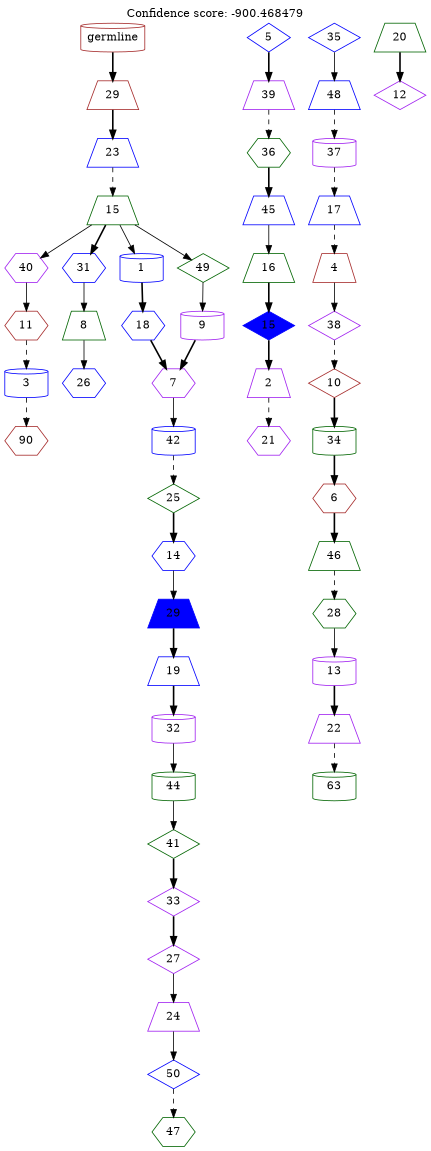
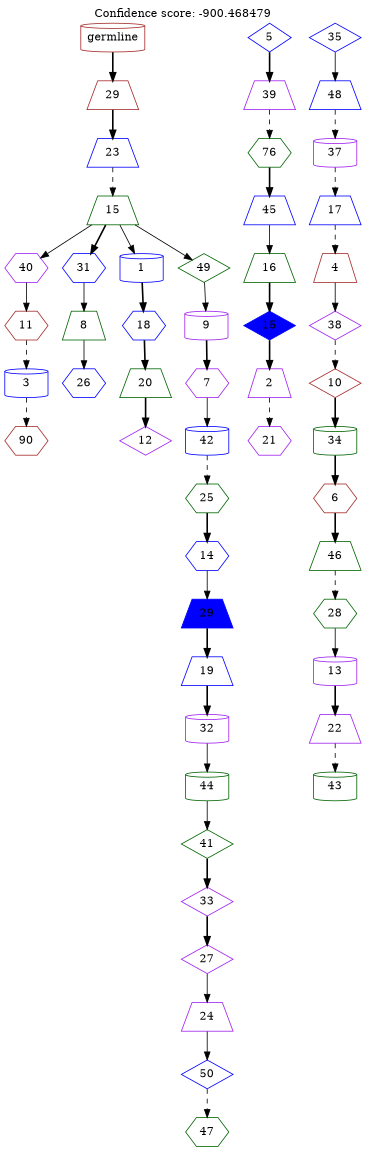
  digraph {
    label="Confidence score: -900.468479"
    labelloc=t
    node [color=blue shape=trapezium]
    edge [style=bold]
    n1 [label=3 shape=cylinder]
    n2 [color=brown label=90 shape=hexagon]
    n3 [color=brown label=11 shape=hexagon]
    n4 [color=purple label=40 shape=hexagon]
    n5 [color=purple label=2]
    n6 [color=purple label=21 shape=hexagon]
    n7 [label=15 shape=diamond style=filled]
    n8 [color=darkgreen label=16]
    n9 [label=45]
-   n10 [color=darkgreen label=36 shape=hexagon]
+   n10 [color=darkgreen label=76 shape=hexagon]
    n11 [color=purple label=39]
    n12 [label=5 shape=diamond]
    n13 [label=26 shape=hexagon]
    n14 [color=darkgreen label=8]
    n15 [label=31 shape=hexagon]
    n16 [color=purple label=22]
-   n17 [color=darkgreen label=63 shape=cylinder]
+   n17 [color=darkgreen label=43 shape=cylinder]
    n18 [color=purple label=13 shape=cylinder]
    n19 [color=darkgreen label=28 shape=hexagon]
    n20 [color=darkgreen label=46]
    n21 [color=brown label=6 shape=hexagon]
    n22 [color=darkgreen label=34 shape=cylinder]
    n23 [color=brown label=10 shape=diamond]
    n24 [color=purple label=38 shape=diamond]
    n25 [color=brown label=4]
    n26 [label=17]
    n27 [color=purple label=37 shape=cylinder]
    n28 [label=48]
    n29 [label=35 shape=diamond]
    n30 [color=purple label=12 shape=diamond]
    n31 [color=darkgreen label=20]
    n32 [label=18 shape=hexagon]
    n33 [label=1 shape=cylinder]
    n34 [label=50 shape=diamond]
    n35 [color=darkgreen label=47 shape=hexagon]
    n36 [color=purple label=24]
    n37 [color=purple label=27 shape=diamond]
    n38 [color=purple label=33 shape=diamond]
    n39 [color=darkgreen label=41 shape=diamond]
    n40 [color=darkgreen label=44 shape=cylinder]
    n41 [color=purple label=32 shape=cylinder]
    n42 [label=19]
    n43 [label=29 style=filled]
    n44 [label=14 shape=hexagon]
-   n45 [color=darkgreen label=25 shape=diamond]
+   n45 [color=darkgreen label=25 shape=hexagon]
    n46 [label=42 shape=cylinder]
    n47 [color=purple label=7 shape=hexagon]
    n48 [color=purple label=9 shape=cylinder]
    n49 [color=darkgreen label=49 shape=diamond]
    n50 [color=darkgreen label=15]
    n51 [label=23]
    n52 [color=brown label=29]
    n53 [color=brown label=germline shape=cylinder]
    n1 -> n2 [style=dashed]
    n3 -> n1 [style=dashed]
    n4 -> n3 [style=solid]
    n5 -> n6 [style=dashed]
    n7 -> n5
    n8 -> n7
    n9 -> n8 [style=solid]
    n10 -> n9
    n11 -> n10 [style=dashed]
    n12 -> n11
    n14 -> n13 [style=solid]
    n15 -> n14 [style=solid]
    n16 -> n17 [style=dashed]
    n18 -> n16
    n19 -> n18 [style=solid]
    n20 -> n19 [style=dashed]
    n21 -> n20
    n22 -> n21
    n23 -> n22
    n24 -> n23 [style=dashed]
    n25 -> n24 [style=solid]
    n26 -> n25 [style=dashed]
    n27 -> n26 [style=dashed]
    n28 -> n27 [style=dashed]
    n29 -> n28 [style=solid]
    n31 -> n30
-   n32 -> n47
+   n32 -> n31
    n33 -> n32
    n34 -> n35 [style=dashed]
    n36 -> n34 [style=solid]
    n37 -> n36 [style=solid]
    n38 -> n37
    n39 -> n38
    n40 -> n39 [style=solid]
    n41 -> n40 [style=solid]
    n42 -> n41
    n43 -> n42
    n44 -> n43 [style=solid]
    n45 -> n44
    n46 -> n45 [style=dashed]
    n47 -> n46 [style=solid]
    n48 -> n47
    n49 -> n48 [style=solid]
    n50 -> n4 [style=solid]
    n50 -> n15
    n50 -> n33 [style=solid]
    n50 -> n49 [style=solid]
    n51 -> n50 [style=dashed]
    n52 -> n51
    n53 -> n52
  }
